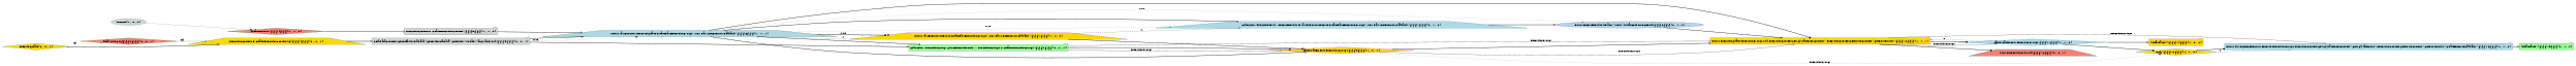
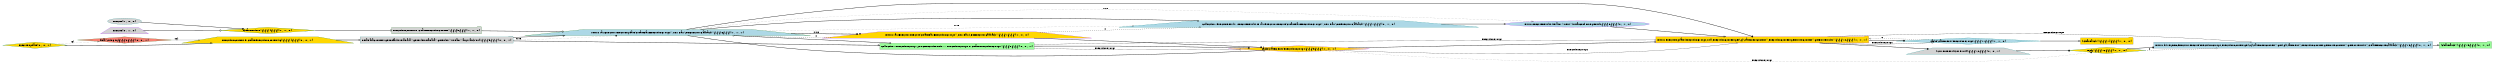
  digraph {
    rankdir=LR
    node [color=teal fillcolor=gold shape=folder style=filled]
    edge [arrowhead=odot style=bold]
    n1 [color=purple label="return executeUpdate(executionGroups,null,executionContext.getSqlStatementContext(),executionContext.getRouteContext().getRouteUnits())@@@10@@@['1', '1', '1']"]
-   n2 [fillcolor=salmon label="{currentResultSet = null}@@@12@@@['0', '0', '1']" shape=trapezium]
+   n2 [fillcolor=lightgrey label="{currentResultSet = null}@@@12@@@['0', '0', '1']" shape=trapezium]
    n3 [color=gray40 fillcolor=lightblue label="return driverJDBCExecutor.execute(executionGroups,executionContext.getSqlStatementContext().getSqlStatement(),executionContext.getRouteContext().getRouteUnits(),createExecuteCallback())@@@13@@@['0', '1', '0']"]
    n4 [fillcolor=lightblue label="cacheStatements(executionGroups)@@@11@@@['1', '1', '0']" shape=diamond]
    n5 [color=gray40 fillcolor=palegreen label="{clearBatch()}@@@15@@@['0', '1', '0']"]
    n6 [color=gray40 label="{clearBatch()}@@@14@@@['1', '0', '0']"]
    n7 [label="reply()@@@12@@@['1', '1', '0']" shape=diamond]
-   n8 [color=darkgreen fillcolor=salmon label="clearPrevious()@@@4@@@['1', '1', '0']" shape=diamond]
+   n8 [color=darkgreen label="clearPrevious()@@@4@@@['1', '1', '0']" shape=diamond]
    n9 [color=darkgreen fillcolor=lightgrey label="executionContext = createExecutionContext()@@@5@@@['1', '1', '0']"]
    n10 [color=darkgreen fillcolor=lightblue label="return rawExecutor.executeUpdate(createRawExecutionGroups(),new RawSQLExecutorCallback())@@@6@@@['1', '1', '1']" shape=trapezium]
    n11 [fillcolor=lightblue label="Collection<ExecuteResult> executeResults = rawExecutor.execute(createRawExecutionGroups(),new RawSQLExecutorCallback())@@@7@@@['0', '1', '0']" shape=trapezium]
    n12 [color=purple fillcolor=lightblue label="return executeResults.iterator().next() instanceof QueryResult@@@8@@@['0', '1', '0']" shape=ellipse]
    n13 [color=purple label="return rawExecutor.execute(createRawExecutionGroups(),new RawSQLExecutorCallback())@@@7@@@['1', '0', '0']" shape=trapezium]
    n14 [color=purple label="cacheStatements(executionGroups)@@@9@@@['1', '0', '1']" shape=diamond]
    n15 [color=gray40 fillcolor=palegreen label="Collection<ExecutionGroup<JDBCExecutionUnit>> executionGroups = createExecutionGroups()@@@8@@@['0', '0', '1']"]
    n16 [fillcolor=lightgrey label="execute['1', '0', '0']" shape=ellipse]
+   n17 [color=purple fillcolor=lightgrey label="execute['0', '1', '0']" shape=trapezium]
    n18 [color=darkgreen fillcolor=salmon label="final String sql@@@2@@@['0', '0', '1']" shape=diamond]
    n19 [color=darkgreen label="executionContext = createExecutionContext(sql)@@@4@@@['0', '0', '1']" shape=trapezium]
    n20 [fillcolor=lightgrey label="metaDataContexts.getDefaultMetaData().getRuleMetaData().getRules().stream().anyMatch(null)@@@5@@@['0', '0', '1']"]
    n21 [label="executeUpdate['0', '0', '1']" shape=diamond]
    n1 -> n2 [arrowhead=dot]
    n1 -> n3 [label=executionGroups style=solid]
    n1 -> n4 [arrowhead=dot]
    n1 -> n4 [arrowhead=onormal label=executionGroups style=solid]
    n3 -> n5 [arrowhead=onormal]
    n4 -> n1 [arrowhead=onormal label=0 style=dashed]
    n4 -> n6 [arrowhead=onormal]
-   n4 -> n7 [arrowhead=dot]
+   n2 -> n7 [arrowhead=dot]
    n7 -> n3 [label=0 style=dashed]
    n7 -> n3 [arrowhead=dot]
    n8 -> n9
    n9 -> n10
    n10 -> n1 [arrowhead=dot]
    n10 -> n11
    n10 -> n11 [label=true style=dotted]
    n10 -> n12 [arrowhead=onormal label=true style=dotted]
    n10 -> n13 [arrowhead=dot label=true style=dotted]
    n10 -> n13 [arrowhead=dot]
    n10 -> n14
    n10 -> n15
    n11 -> n12 [arrowhead=onormal]
    n12 -> n1 [arrowhead=onormal]
    n13 -> n10 [label=0 style=dashed]
    n13 -> n11 [arrowhead=onormal label=0 style=dashed]
    n13 -> n14 [arrowhead=dot]
    n14 -> n1 [label=executionGroups style=solid]
    n14 -> n1
    n14 -> n7 [arrowhead=dot label=executionGroups style=dotted]
    n15 -> n1 [label=executionGroups style=solid]
    n15 -> n14 [arrowhead=dot]
    n15 -> n14 [label=executionGroups style=solid]
-   n16 -> n8 [arrowhead=dot style=dashed]
+   n16 -> n8 [arrowhead=dot]
+   n17 -> n8
    n18 -> n19 [label=sql style=solid]
    n19 -> n20
    n20 -> n10 [arrowhead=dot label=true style=dotted]
    n20 -> n10 [arrowhead=onormal]
    n20 -> n15 [arrowhead=onormal]
    n21 -> n18 [arrowhead=onormal label=sql style=dotted]
    n21 -> n19 [arrowhead=onormal]
  }
